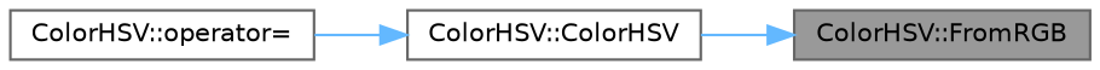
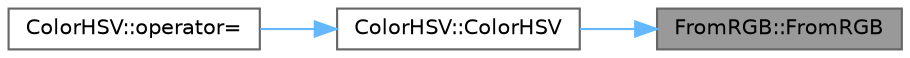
  digraph {
    rankdir=RL
    node [color=grey40 fillcolor=white fontname=Helvetica fontsize=10 shape=box style=filled]
    edge [color=steelblue1 dir=back fontname=Helvetica fontsize=10 labelfontname=Helvetica labelfontsize=10 style=solid]
-   n1 [color=gray40 fillcolor=grey60 fontcolor=black height=0.2 label="ColorHSV::FromRGB" width=0.4]
+   n1 [color=gray40 fillcolor=grey60 fontcolor=black height=0.2 label="FromRGB::FromRGB" width=0.4]
    n2 [height=0.2 label="ColorHSV::ColorHSV" width=0.4]
    n3 [height=0.2 label="ColorHSV::operator=" width=0.4]
    n1 -> n2
    n2 -> n3
  }
